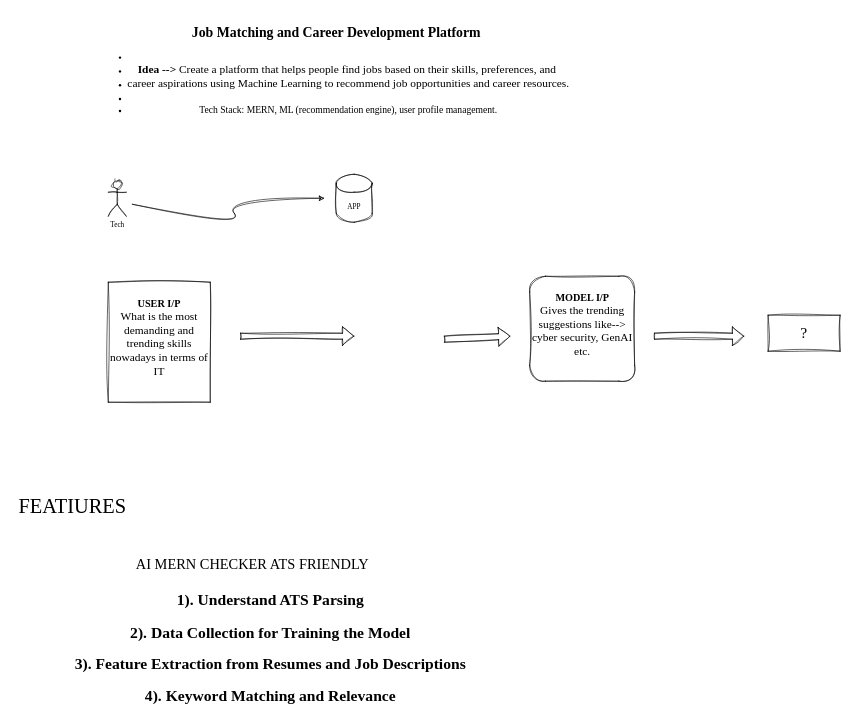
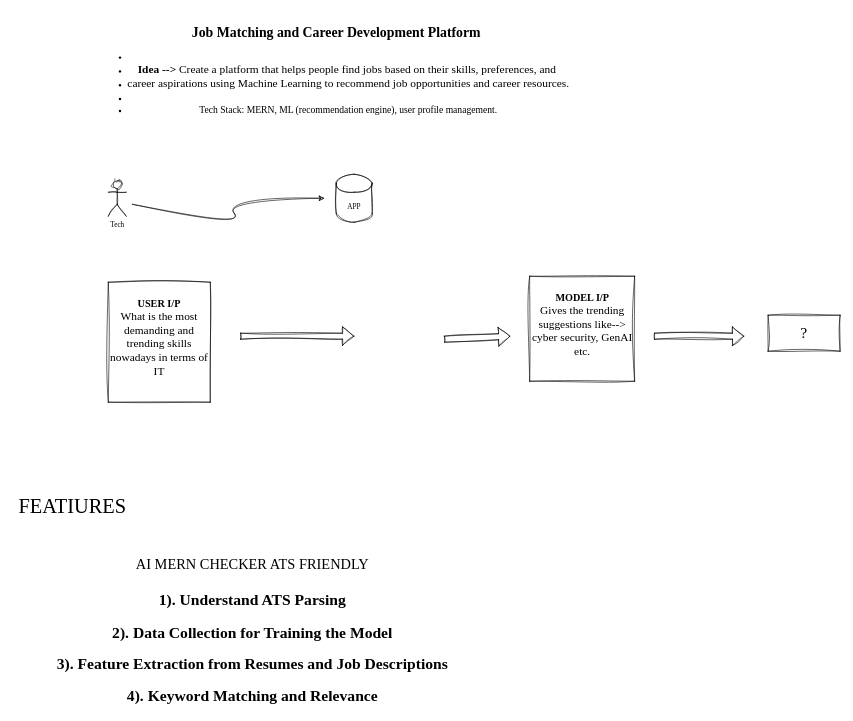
  <mxCell id="0" />
  <mxCell id="1" parent="0" />
  <mxCell id="2" value="&lt;h3&gt; &lt;font style=&quot;font-size: 23px; color: light-dark(rgb(0, 0, 0), rgb(255, 0, 1));&quot;&gt;Job Matching and Career Development Platform&lt;/font&gt;&lt;/h3&gt;&lt;ul&gt;&lt;li&gt;&lt;font style=&quot;font-size: 19px;&quot;&gt;&lt;strong style=&quot;&quot;&gt;&lt;font style=&quot;&quot;&gt;&lt;br&gt;&lt;/font&gt;&lt;/strong&gt;&lt;/font&gt;&lt;/li&gt;&lt;li&gt;&lt;font style=&quot;font-size: 19px;&quot;&gt;&lt;strong style=&quot;&quot;&gt;&lt;font style=&quot;&quot;&gt;Idea &lt;/font&gt;--&amp;gt;&lt;/strong&gt;&amp;nbsp;Create a platform that helps people find jobs based on their skills, preferences, and&amp;nbsp;&lt;/font&gt;&lt;/li&gt;&lt;li&gt;&lt;font style=&quot;font-size: 19px;&quot;&gt;career aspirations using&amp;nbsp;&lt;/font&gt;&lt;span style=&quot;font-size: 19px; background-color: transparent; color: light-dark(rgb(0, 0, 0), rgb(255, 255, 255));&quot;&gt;Machine&lt;/span&gt;&lt;strong style=&quot;font-size: 19px; background-color: transparent; color: light-dark(rgb(0, 0, 0), rgb(255, 255, 255));&quot;&gt; &lt;/strong&gt;&lt;span style=&quot;font-size: 19px; background-color: transparent; color: light-dark(rgb(0, 0, 0), rgb(255, 255, 255));&quot;&gt;Learning&lt;/span&gt;&lt;span style=&quot;font-size: 19px; background-color: transparent; color: light-dark(rgb(0, 0, 0), rgb(255, 255, 255));&quot;&gt; to recommend job opportunities and career resources.&lt;/span&gt;&lt;/li&gt;&lt;li&gt;&lt;span style=&quot;font-size: 19px; background-color: transparent; color: light-dark(rgb(0, 0, 0), rgb(255, 255, 255));&quot;&gt;&lt;br&gt;&lt;/span&gt;&lt;/li&gt;&lt;li&gt;&lt;font style=&quot;font-size: 16px;&quot;&gt;Tech Stack: MERN, ML (recommendation engine), user profile management.&lt;/font&gt;&lt;/li&gt;&lt;/ul&gt;" style="text;html=1;align=center;verticalAlign=middle;resizable=0;points=[];autosize=1;strokeColor=none;fillColor=none;fontFamily=Architects Daughter;fontSource=https%3A%2F%2Ffonts.googleapis.com%2Fcss%3Ffamily%3DArchitects%2BDaughter;" vertex="1" parent="1"><mxGeometry x="90" y="20" width="940" height="190" as="geometry" /></mxCell>
  <mxCell id="3" value="" style="shape=cylinder3;whiteSpace=wrap;html=1;boundedLbl=1;backgroundOutline=1;size=15;sketch=1;hachureGap=4;jiggle=2;curveFitting=1;fontFamily=Architects Daughter;fontSource=https%3A%2F%2Ffonts.googleapis.com%2Fcss%3Ffamily%3DArchitects%2BDaughter;" vertex="1" parent="1"><mxGeometry x="560" y="290" width="60" height="80" as="geometry" /></mxCell>
  <mxCell id="4" value="Tech" style="shape=umlActor;verticalLabelPosition=bottom;verticalAlign=top;html=1;outlineConnect=0;sketch=1;hachureGap=4;jiggle=2;curveFitting=1;fontFamily=Architects Daughter;fontSource=https%3A%2F%2Ffonts.googleapis.com%2Fcss%3Ffamily%3DArchitects%2BDaughter;" vertex="1" parent="1"><mxGeometry x="180" y="300" width="30" height="60" as="geometry" /></mxCell>
  <mxCell id="5" value="APP" style="text;html=1;align=center;verticalAlign=middle;whiteSpace=wrap;rounded=0;fontFamily=Architects Daughter;fontSource=https%3A%2F%2Ffonts.googleapis.com%2Fcss%3Ffamily%3DArchitects%2BDaughter;" vertex="1" parent="1"><mxGeometry x="560" y="330" width="60" height="30" as="geometry" /></mxCell>
  <mxCell id="6" value="" style="curved=1;endArrow=classic;html=1;rounded=0;sketch=1;hachureGap=4;jiggle=2;curveFitting=1;fontFamily=Architects Daughter;fontSource=https%3A%2F%2Ffonts.googleapis.com%2Fcss%3Ffamily%3DArchitects%2BDaughter;" edge="1" parent="1"><mxGeometry width="50" height="50" relative="1" as="geometry"><mxPoint x="220" y="340" as="sourcePoint" /><mxPoint x="540" y="330" as="targetPoint" /><Array as="points"><mxPoint x="415" y="380" /><mxPoint x="365" y="330" /></Array></mxGeometry></mxCell>
  <mxCell id="7" value="&lt;font style=&quot;font-size: 17px; color: light-dark(rgb(0, 0, 0), rgb(255, 0, 0));&quot;&gt;&lt;b&gt;USER I/P&lt;/b&gt;&lt;/font&gt;&lt;div&gt;&lt;font style=&quot;font-size: 19px;&quot;&gt;What is the most demanding and trending skills nowadays in terms of IT&lt;/font&gt;&lt;/div&gt;&lt;div&gt;&lt;br&gt;&lt;/div&gt;" style="whiteSpace=wrap;html=1;aspect=fixed;sketch=1;hachureGap=4;jiggle=2;curveFitting=1;fontFamily=Architects Daughter;fontSource=https%3A%2F%2Ffonts.googleapis.com%2Fcss%3Ffamily%3DArchitects%2BDaughter;" vertex="1" parent="1"><mxGeometry x="180" y="470" width="170" height="200" as="geometry" /></mxCell>
  <mxCell id="8" style="edgeStyle=orthogonalEdgeStyle;rounded=0;sketch=1;hachureGap=4;jiggle=2;curveFitting=1;orthogonalLoop=1;jettySize=auto;html=1;exitX=0.5;exitY=1;exitDx=0;exitDy=0;fontFamily=Architects Daughter;fontSource=https%3A%2F%2Ffonts.googleapis.com%2Fcss%3Ffamily%3DArchitects%2BDaughter;" edge="1" parent="1" source="7" target="7"><mxGeometry relative="1" as="geometry" /></mxCell>
  <mxCell id="9" value="" style="shape=flexArrow;endArrow=classic;html=1;rounded=0;sketch=1;hachureGap=4;jiggle=2;curveFitting=1;fontFamily=Architects Daughter;fontSource=https%3A%2F%2Ffonts.googleapis.com%2Fcss%3Ffamily%3DArchitects%2BDaughter;" edge="1" parent="1"><mxGeometry width="50" height="50" relative="1" as="geometry"><mxPoint x="400" y="560" as="sourcePoint" /><mxPoint x="590" y="560" as="targetPoint" /></mxGeometry></mxCell>
  <mxCell id="10" value="" style="shape=flexArrow;endArrow=classic;html=1;rounded=0;sketch=1;hachureGap=4;jiggle=2;curveFitting=1;fontFamily=Architects Daughter;fontSource=https%3A%2F%2Ffonts.googleapis.com%2Fcss%3Ffamily%3DArchitects%2BDaughter;" edge="1" parent="1"><mxGeometry width="50" height="50" relative="1" as="geometry"><mxPoint x="740" y="565" as="sourcePoint" /><mxPoint x="850" y="560" as="targetPoint" /></mxGeometry></mxCell>
- <mxCell id="11" value="&lt;font style=&quot;font-size: 17px; color: light-dark(rgb(0, 0, 0), rgb(255, 0, 0));&quot;&gt;&lt;b&gt;MODEL I/P&lt;/b&gt;&lt;/font&gt;&lt;div&gt;&lt;span style=&quot;font-size: 19px;&quot;&gt;Gives the trending suggestions like--&amp;gt; cyber security, GenAI etc.&lt;/span&gt;&lt;/div&gt;&lt;div&gt;&lt;br&gt;&lt;/div&gt;" style="whiteSpace=wrap;html=1;aspect=fixed;sketch=1;hachureGap=4;jiggle=2;curveFitting=1;fontFamily=Architects Daughter;fontSource=https%3A%2F%2Ffonts.googleapis.com%2Fcss%3Ffamily%3DArchitects%2BDaughter;rounded=1;" vertex="1" parent="1"><mxGeometry x="882.5" y="460" width="175" height="175" as="geometry" /></mxCell>
+ <mxCell id="11" value="&lt;font style=&quot;font-size: 17px; color: light-dark(rgb(0, 0, 0), rgb(255, 0, 0));&quot;&gt;&lt;b&gt;MODEL I/P&lt;/b&gt;&lt;/font&gt;&lt;div&gt;&lt;span style=&quot;font-size: 19px;&quot;&gt;Gives the trending suggestions like--&amp;gt; cyber security, GenAI etc.&lt;/span&gt;&lt;/div&gt;&lt;div&gt;&lt;br&gt;&lt;/div&gt;" style="whiteSpace=wrap;html=1;aspect=fixed;sketch=1;hachureGap=4;jiggle=2;curveFitting=1;fontFamily=Architects Daughter;fontSource=https%3A%2F%2Ffonts.googleapis.com%2Fcss%3Ffamily%3DArchitects%2BDaughter;" vertex="1" parent="1"><mxGeometry x="882.5" y="460" width="175" height="175" as="geometry" /></mxCell>
  <mxCell id="12" value="" style="shape=flexArrow;endArrow=classic;html=1;rounded=0;sketch=1;hachureGap=4;jiggle=2;curveFitting=1;fontFamily=Architects Daughter;fontSource=https%3A%2F%2Ffonts.googleapis.com%2Fcss%3Ffamily%3DArchitects%2BDaughter;" edge="1" parent="1"><mxGeometry width="50" height="50" relative="1" as="geometry"><mxPoint x="1090" y="560" as="sourcePoint" /><mxPoint x="1240" y="560" as="targetPoint" /></mxGeometry></mxCell>
  <mxCell id="13" value="&lt;font style=&quot;font-size: 26px;&quot;&gt;?&lt;/font&gt;" style="rounded=0;whiteSpace=wrap;html=1;sketch=1;hachureGap=4;jiggle=2;curveFitting=1;fontFamily=Architects Daughter;fontSource=https%3A%2F%2Ffonts.googleapis.com%2Fcss%3Ffamily%3DArchitects%2BDaughter;" vertex="1" parent="1"><mxGeometry x="1280" y="525" width="120" height="60" as="geometry" /></mxCell>
  <mxCell id="14" value="&lt;font style=&quot;font-size: 24px; color: light-dark(rgb(0, 0, 0), rgb(255, 255, 0));&quot;&gt;AI MERN CHECKER ATS FRIENDLY&lt;/font&gt;" style="text;html=1;align=center;verticalAlign=middle;resizable=0;points=[];autosize=1;strokeColor=none;fillColor=none;fontFamily=Architects Daughter;fontSource=https%3A%2F%2Ffonts.googleapis.com%2Fcss%3Ffamily%3DArchitects%2BDaughter;" vertex="1" parent="1"><mxGeometry x="200" y="920" width="440" height="40" as="geometry" /></mxCell>
- <mxCell id="15" value="&lt;strong&gt;&lt;font style=&quot;font-size: 26px;&quot;&gt;1). Understand ATS Parsing&lt;/font&gt;&lt;/strong&gt;&lt;div&gt;&lt;span style=&quot;font-size: 20px;&quot;&gt;&lt;b&gt;&lt;br&gt;&lt;/b&gt;&lt;/span&gt;&lt;div&gt;&lt;font style=&quot;font-size: 26px;&quot;&gt;&lt;strong style=&quot;&quot;&gt;&lt;font style=&quot;&quot;&gt;2). Data Collection for Training the Model&lt;/font&gt;&lt;/strong&gt;&lt;strong style=&quot;&quot;&gt;&lt;font style=&quot;&quot;&gt;&lt;/font&gt;&lt;/strong&gt;&lt;/font&gt;&lt;/div&gt;&lt;div&gt;&lt;strong&gt;&lt;font style=&quot;font-size: 17px;&quot;&gt;&lt;br&gt;&lt;/font&gt;&lt;/strong&gt;&lt;/div&gt;&lt;div&gt;&lt;b&gt;&lt;font style=&quot;font-size: 26px;&quot;&gt;&lt;font style=&quot;&quot;&gt;3). Feature Extraction from Resumes and Job Descriptions&lt;/font&gt;&lt;font style=&quot;&quot;&gt;&lt;/font&gt;&lt;/font&gt;&lt;/b&gt;&lt;/div&gt;&lt;div&gt;&lt;b&gt;&lt;font style=&quot;font-size: 18px;&quot;&gt;&lt;br&gt;&lt;/font&gt;&lt;/b&gt;&lt;/div&gt;&lt;div&gt;&lt;font style=&quot;font-size: 26px;&quot;&gt;&lt;strong style=&quot;&quot;&gt;4). Keyword Matching and Relevance&lt;/strong&gt;&lt;/font&gt;&lt;/div&gt;&lt;/div&gt;" style="text;html=1;align=center;verticalAlign=middle;resizable=0;points=[];autosize=1;strokeColor=none;fillColor=none;fontFamily=Architects Daughter;fontSource=https%3A%2F%2Ffonts.googleapis.com%2Fcss%3Ffamily%3DArchitects%2BDaughter;" vertex="1" parent="1"><mxGeometry x="75" y="980" width="750" height="200" as="geometry" /></mxCell>
+ <mxCell id="15" value="&lt;strong&gt;&lt;font style=&quot;font-size: 26px;&quot;&gt;1). Understand ATS Parsing&lt;/font&gt;&lt;/strong&gt;&lt;div&gt;&lt;span style=&quot;font-size: 20px;&quot;&gt;&lt;b&gt;&lt;br&gt;&lt;/b&gt;&lt;/span&gt;&lt;div&gt;&lt;font style=&quot;font-size: 26px;&quot;&gt;&lt;strong style=&quot;&quot;&gt;&lt;font style=&quot;&quot;&gt;2). Data Collection for Training the Model&lt;/font&gt;&lt;/strong&gt;&lt;strong style=&quot;&quot;&gt;&lt;font style=&quot;&quot;&gt;&lt;/font&gt;&lt;/strong&gt;&lt;/font&gt;&lt;/div&gt;&lt;div&gt;&lt;strong&gt;&lt;font style=&quot;font-size: 17px;&quot;&gt;&lt;br&gt;&lt;/font&gt;&lt;/strong&gt;&lt;/div&gt;&lt;div&gt;&lt;b&gt;&lt;font style=&quot;font-size: 26px;&quot;&gt;&lt;font style=&quot;&quot;&gt;3). Feature Extraction from Resumes and Job Descriptions&lt;/font&gt;&lt;font style=&quot;&quot;&gt;&lt;/font&gt;&lt;/font&gt;&lt;/b&gt;&lt;/div&gt;&lt;div&gt;&lt;b&gt;&lt;font style=&quot;font-size: 18px;&quot;&gt;&lt;br&gt;&lt;/font&gt;&lt;/b&gt;&lt;/div&gt;&lt;div&gt;&lt;font style=&quot;font-size: 26px;&quot;&gt;&lt;strong style=&quot;&quot;&gt;4). Keyword Matching and Relevance&lt;/strong&gt;&lt;/font&gt;&lt;/div&gt;&lt;/div&gt;" style="text;html=1;align=center;verticalAlign=middle;resizable=0;points=[];autosize=1;strokeColor=none;fillColor=none;fontFamily=Architects Daughter;fontSource=https%3A%2F%2Ffonts.googleapis.com%2Fcss%3Ffamily%3DArchitects%2BDaughter;" vertex="1" parent="1"><mxGeometry x="45" y="980" width="750" height="200" as="geometry" /></mxCell>
  <mxCell id="16" value="&lt;font style=&quot;color: light-dark(rgb(0, 0, 0), rgb(51, 51, 255)); font-size: 34px;&quot;&gt;FEATIURES&lt;/font&gt;" style="text;html=1;align=center;verticalAlign=middle;resizable=0;points=[];autosize=1;strokeColor=none;fillColor=none;fontFamily=Architects Daughter;fontSource=https%3A%2F%2Ffonts.googleapis.com%2Fcss%3Ffamily%3DArchitects%2BDaughter;" vertex="1" parent="1"><mxGeometry x="20" y="820" width="200" height="50" as="geometry" /></mxCell>
